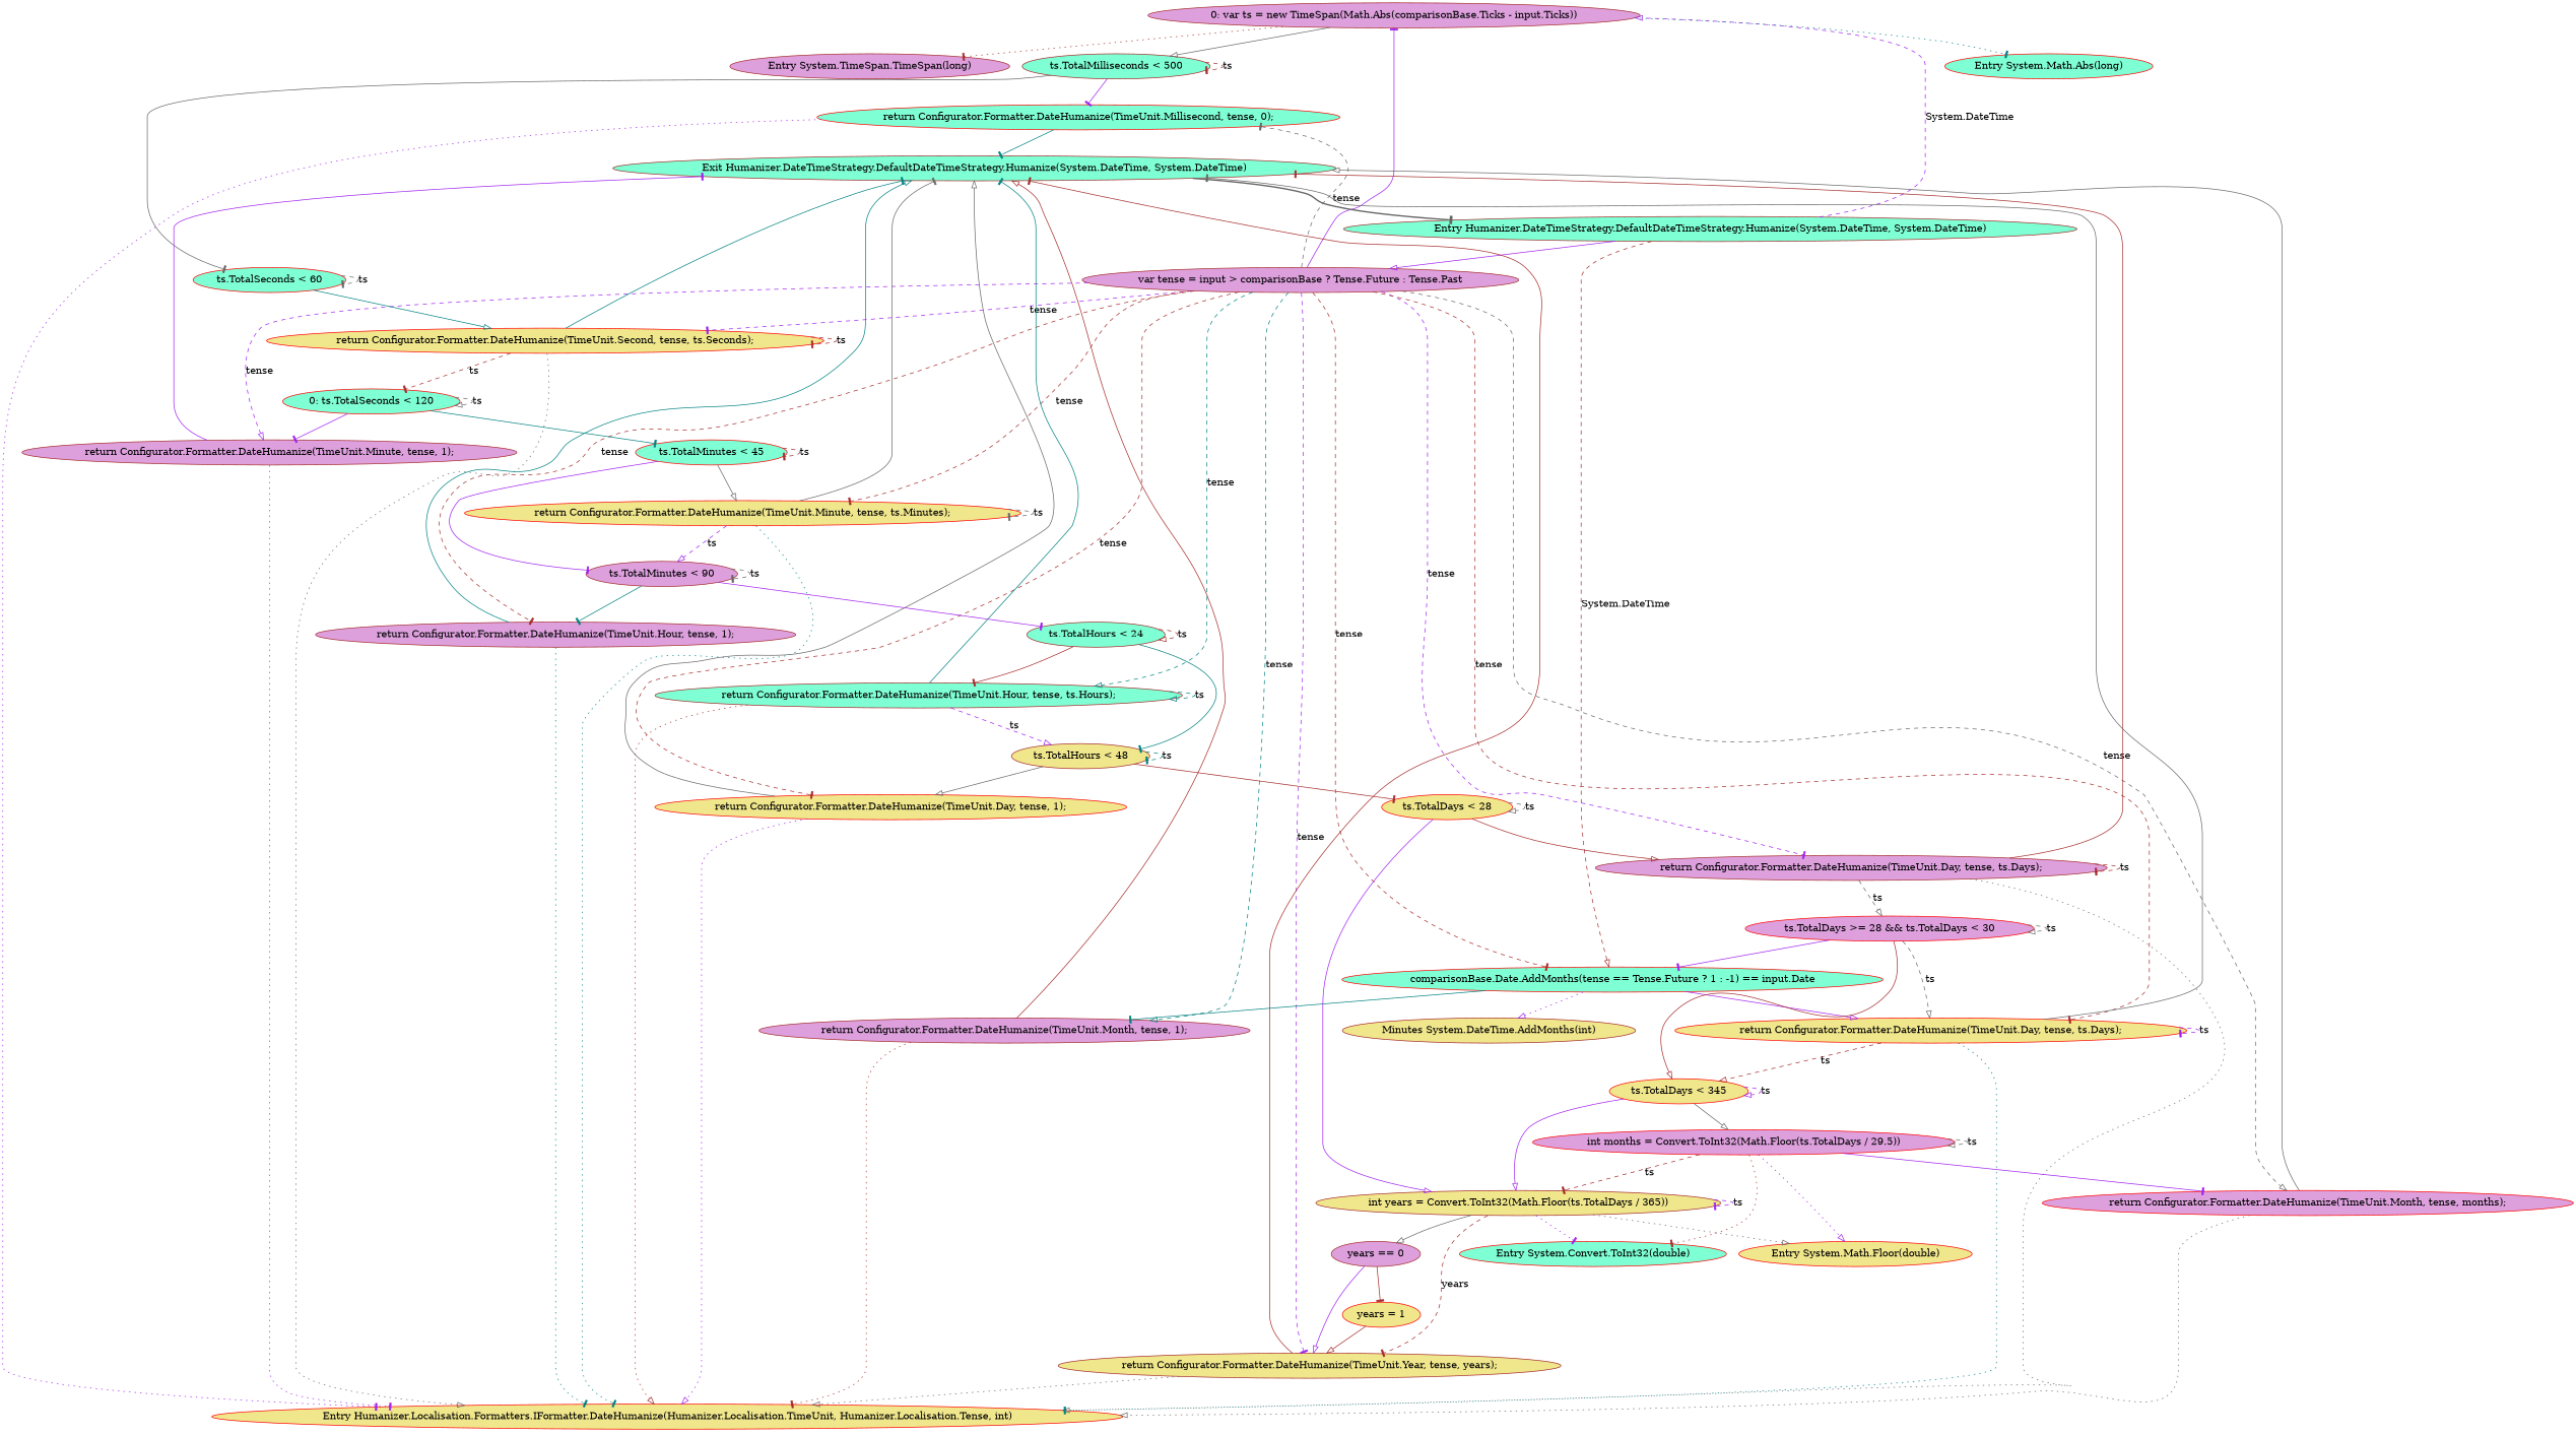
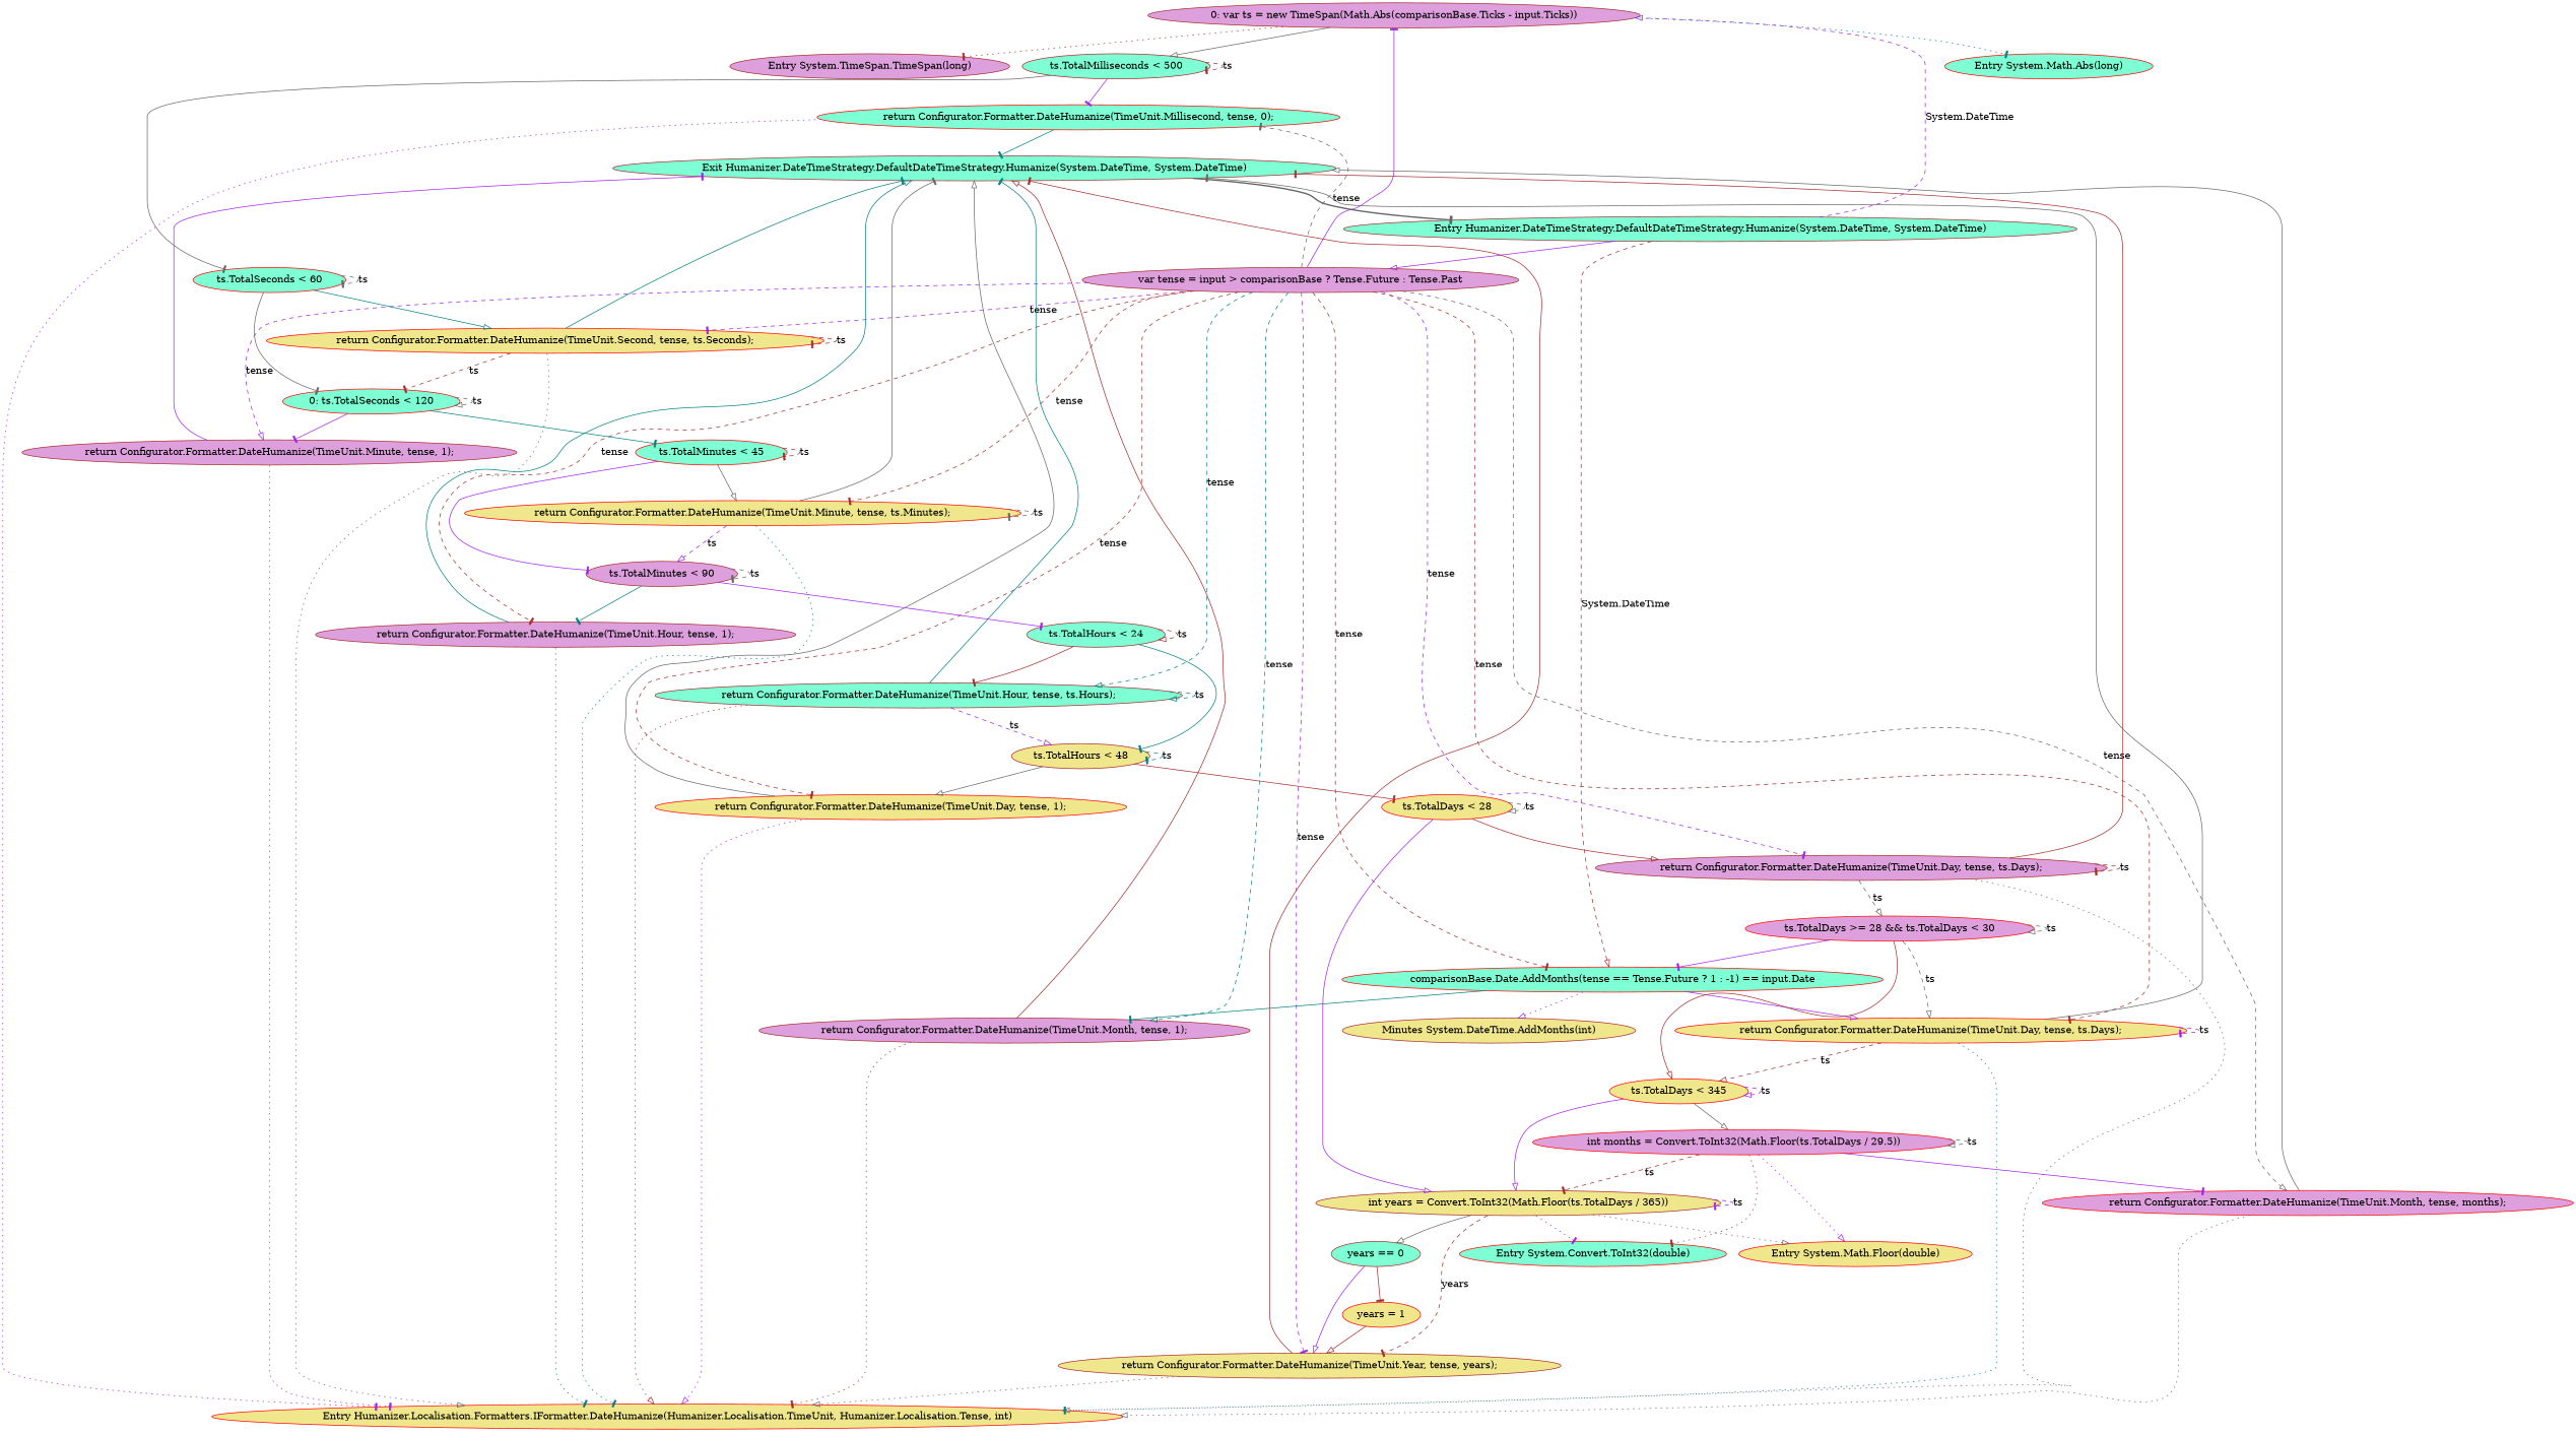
  digraph {
    node [cluster="Humanizer.DateTimeStrategy.DefaultDateTimeStrategy.Humanize(System.DateTime, System.DateTime)" color=red file="ReflectionHelper.cs" fillcolor=khaki span="0-0" style=filled]
    edge [arrowhead=tee color=purple style=solid]
    n1 [cluster="System.TimeSpan.TimeSpan(long)" color=brown fillcolor=plum label="Entry System.TimeSpan.TimeSpan(long)"]
    n2 [cluster="System.Convert.ToInt32(double)" fillcolor=aquamarine label="Entry System.Convert.ToInt32(double)"]
    n3 [cluster="System.DateTime.AddMonths(int)" color=brown label="Minutes System.DateTime.AddMonths(int)"]
    n4 [color=brown fillcolor=aquamarine label="Entry Humanizer.DateTimeStrategy.DefaultDateTimeStrategy.Humanize(System.DateTime, System.DateTime)" span="18-18"]
    n5 [color=brown fillcolor=plum label="var tense = input > comparisonBase ? Tense.Future : Tense.Past" span="20-20"]
    n6 [color=brown community=0 fillcolor=plum label="0: var ts = new TimeSpan(Math.Abs(comparisonBase.Ticks - input.Ticks))" span="21-21"]
    n7 [fillcolor=aquamarine label="comparisonBase.Date.AddMonths(tense == Tense.Future ? 1 : -1) == input.Date" span="49-49"]
    n8 [fillcolor=aquamarine label="return Configurator.Formatter.DateHumanize(TimeUnit.Millisecond, tense, 0);" span="24-24"]
    n9 [label="return Configurator.Formatter.DateHumanize(TimeUnit.Second, tense, ts.Seconds);" span="27-27"]
    n10 [color=brown fillcolor=plum label="return Configurator.Formatter.DateHumanize(TimeUnit.Minute, tense, 1);" span="30-30"]
    n11 [label="return Configurator.Formatter.DateHumanize(TimeUnit.Minute, tense, ts.Minutes);" span="33-33"]
    n12 [color=brown fillcolor=plum label="return Configurator.Formatter.DateHumanize(TimeUnit.Hour, tense, 1);" span="36-36"]
    n13 [color=brown fillcolor=aquamarine label="return Configurator.Formatter.DateHumanize(TimeUnit.Hour, tense, ts.Hours);" span="39-39"]
    n14 [label="return Configurator.Formatter.DateHumanize(TimeUnit.Day, tense, 1);" span="42-42"]
    n15 [color=brown fillcolor=plum label="return Configurator.Formatter.DateHumanize(TimeUnit.Day, tense, ts.Days);" span="45-45"]
    n16 [color=brown fillcolor=plum label="return Configurator.Formatter.DateHumanize(TimeUnit.Month, tense, 1);" span="50-50"]
    n17 [label="return Configurator.Formatter.DateHumanize(TimeUnit.Day, tense, ts.Days);" span="51-51"]
    n18 [fillcolor=plum label="return Configurator.Formatter.DateHumanize(TimeUnit.Month, tense, months);" span="57-57"]
    n19 [color=brown label="return Configurator.Formatter.DateHumanize(TimeUnit.Year, tense, years);" span="63-63"]
    n20 [color=brown fillcolor=aquamarine label="ts.TotalMilliseconds < 500" span="23-23"]
    n21 [cluster="System.Math.Abs(long)" fillcolor=aquamarine label="Entry System.Math.Abs(long)"]
    n22 [color=brown fillcolor=aquamarine label="Exit Humanizer.DateTimeStrategy.DefaultDateTimeStrategy.Humanize(System.DateTime, System.DateTime)" span="18-18"]
    n23 [cluster="Humanizer.Localisation.Formatters.IFormatter.DateHumanize(Humanizer.Localisation.TimeUnit, Humanizer.Localisation.Tense, int)" label="Entry Humanizer.Localisation.Formatters.IFormatter.DateHumanize(Humanizer.Localisation.TimeUnit, Humanizer.Localisation.Tense, int)" span="10-10"]
    n24 [community=0 fillcolor=aquamarine label="0: ts.TotalSeconds < 120" span="29-29"]
    n25 [color=brown fillcolor=plum label="ts.TotalMinutes < 90" span="35-35"]
    n26 [color=brown label="ts.TotalHours < 48" span="41-41"]
    n27 [fillcolor=plum label="ts.TotalDays >= 28 && ts.TotalDays < 30" span="47-47"]
    n28 [label="ts.TotalDays < 345" span="54-54"]
    n29 [fillcolor=aquamarine label="ts.TotalSeconds < 60" span="26-26"]
    n30 [fillcolor=aquamarine label="ts.TotalMinutes < 45" span="32-32"]
    n31 [color=brown fillcolor=aquamarine label="ts.TotalHours < 24" span="38-38"]
    n32 [label="ts.TotalDays < 28" span="44-44"]
    n33 [fillcolor=plum label="int months = Convert.ToInt32(Math.Floor(ts.TotalDays / 29.5))" span="56-56"]
    n34 [color=brown label="int years = Convert.ToInt32(Math.Floor(ts.TotalDays / 365))" span="60-60"]
    n35 [cluster="System.Math.Floor(double)" label="Entry System.Math.Floor(double)"]
-   n36 [color=brown fillcolor=plum label="years == 0" span="61-61"]
+   n36 [color=brown fillcolor=aquamarine label="years == 0" span="61-61"]
    n37 [label="years = 1" span="61-61"]
    n4 -> n5 [arrowhead=onormal]
    n4 -> n6 [arrowhead=onormal label="System.DateTime" style=dashed]
    n4 -> n7 [arrowhead=onormal color=brown label="System.DateTime" style=dashed]
    n5 -> n6
    n5 -> n7 [color=brown label=tense style=dashed]
    n5 -> n8 [color=gray40 label=tense style=dashed]
    n5 -> n9 [label=tense style=dashed]
    n5 -> n10 [arrowhead=onormal label=tense style=dashed]
    n5 -> n11 [color=brown label=tense style=dashed]
    n5 -> n12 [color=brown label=tense style=dashed]
    n5 -> n13 [arrowhead=onormal color=teal label=tense style=dashed]
    n5 -> n14 [color=brown label=tense style=dashed]
    n5 -> n15 [label=tense style=dashed]
    n5 -> n16 [arrowhead=onormal color=teal label=tense style=dashed]
    n5 -> n17 [color=brown label=tense style=dashed]
    n5 -> n18 [arrowhead=onormal color=gray40 label=tense style=dashed]
    n5 -> n19 [label=tense style=dashed]
    n6 -> n1 [color=brown style=dotted]
    n6 -> n20 [arrowhead=onormal color=gray40]
    n6 -> n21 [color=teal style=dotted]
    n7 -> n3 [arrowhead=onormal style=dotted]
    n7 -> n16 [color=teal]
    n7 -> n17 [arrowhead=onormal]
    n8 -> n22 [color=teal]
    n8 -> n23 [style=dotted]
    n9 -> n9 [color=brown label=ts style=dashed]
    n9 -> n22 [color=teal]
    n9 -> n23 [arrowhead=onormal color=gray40 style=dotted]
    n9 -> n24 [color=brown label=ts style=dashed]
    n10 -> n22
    n10 -> n23 [style=dotted]
    n11 -> n11 [color=gray40 label=ts style=dashed]
    n11 -> n22 [color=gray40]
    n11 -> n23 [color=teal style=dotted]
    n11 -> n25 [arrowhead=onormal label=ts style=dashed]
    n12 -> n22 [arrowhead=onormal color=teal]
    n12 -> n23 [color=teal style=dotted]
    n13 -> n13 [arrowhead=onormal color=teal label=ts style=dashed]
    n13 -> n22 [color=teal]
    n13 -> n23 [arrowhead=onormal color=brown style=dotted]
    n13 -> n26 [arrowhead=onormal label=ts style=dashed]
    n14 -> n22 [arrowhead=onormal color=gray40]
    n14 -> n23 [arrowhead=onormal style=dotted]
    n15 -> n15 [color=brown label=ts style=dashed]
    n15 -> n22 [color=brown]
    n15 -> n23 [arrowhead=onormal color=gray40 style=dotted]
    n15 -> n27 [arrowhead=onormal color=gray40 label=ts style=dashed]
    n16 -> n22 [arrowhead=onormal color=brown]
    n16 -> n23 [color=brown style=dotted]
    n17 -> n17 [label=ts style=dashed]
    n17 -> n22 [color=gray40]
    n17 -> n23 [color=teal style=dotted]
    n17 -> n28 [arrowhead=onormal color=brown label=ts style=dashed]
    n18 -> n22 [arrowhead=onormal color=gray40]
    n18 -> n23 [arrowhead=onormal color=gray40 style=dotted]
    n19 -> n22 [color=brown]
    n19 -> n23 [arrowhead=onormal color=gray40 style=dotted]
    n20 -> n8
    n20 -> n20 [color=brown label=ts style=dashed]
    n20 -> n29 [color=gray40]
    n22 -> n4 [color=gray40 style=bold]
    n24 -> n10
    n24 -> n24 [arrowhead=onormal color=gray40 label=ts style=dashed]
    n24 -> n30 [color=teal]
    n25 -> n12 [color=teal]
    n25 -> n25 [color=gray40 label=ts style=dashed]
    n25 -> n31
    n26 -> n14 [arrowhead=onormal color=gray40]
    n26 -> n26 [color=teal label=ts style=dashed]
    n26 -> n32 [color=brown]
    n27 -> n7
    n27 -> n17 [arrowhead=onormal color=gray40 label=ts style=dashed]
    n27 -> n27 [arrowhead=onormal color=gray40 label=ts style=dashed]
    n27 -> n28 [arrowhead=onormal color=brown]
    n28 -> n28 [arrowhead=onormal label=ts style=dashed]
    n28 -> n33 [arrowhead=onormal color=gray40]
    n28 -> n34 [arrowhead=onormal]
    n29 -> n9 [arrowhead=onormal color=teal]
+   n29 -> n24 [color=gray40]
    n29 -> n29 [color=gray40 label=ts style=dashed]
    n30 -> n11 [arrowhead=onormal color=gray40]
    n30 -> n25
    n30 -> n30 [color=brown label=ts style=dashed]
    n31 -> n13 [color=brown]
    n31 -> n26 [color=teal]
    n31 -> n31 [arrowhead=onormal color=brown label=ts style=dashed]
    n32 -> n15 [arrowhead=onormal color=brown]
    n32 -> n32 [arrowhead=onormal color=gray40 label=ts style=dashed]
    n32 -> n34 [arrowhead=onormal]
    n33 -> n2 [color=brown style=dotted]
    n33 -> n18
    n33 -> n33 [arrowhead=onormal color=gray40 label=ts style=dashed]
    n33 -> n34 [color=brown label=ts style=dashed]
    n33 -> n35 [arrowhead=onormal style=dotted]
    n34 -> n2 [style=dotted]
    n34 -> n19 [color=brown label=years style=dashed]
    n34 -> n34 [label=ts style=dashed]
    n34 -> n35 [arrowhead=onormal color=gray40 style=dotted]
    n34 -> n36 [arrowhead=onormal color=gray40]
    n36 -> n19 [arrowhead=onormal]
    n36 -> n37 [color=brown]
    n37 -> n19 [arrowhead=onormal color=brown]
  }
